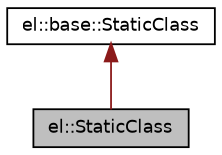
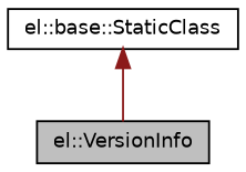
  digraph {
    node [color=black fontname=Helvetica fontsize=10 shape=record style=filled]
-   n1 [fillcolor=grey75 fontcolor=black height=0.2 label="el::StaticClass" width=0.4]
+   n1 [fillcolor=grey75 fontcolor=black height=0.2 label="el::VersionInfo" width=0.4]
    n2 [fillcolor=white height=0.2 label="el::base::StaticClass" width=0.4]
    n2 -> n1 [color=firebrick4 dir=back fontname=Helvetica fontsize=10 labelfontname=Helvetica labelfontsize=10 style=solid]
  }
